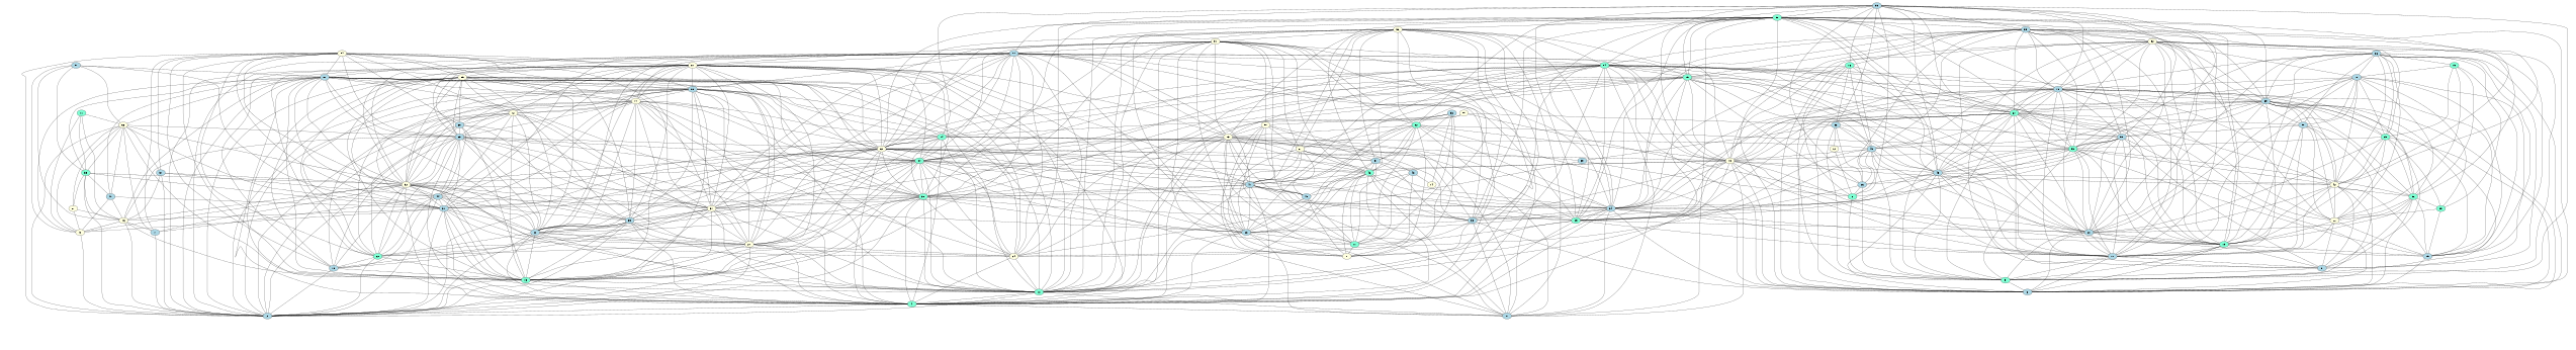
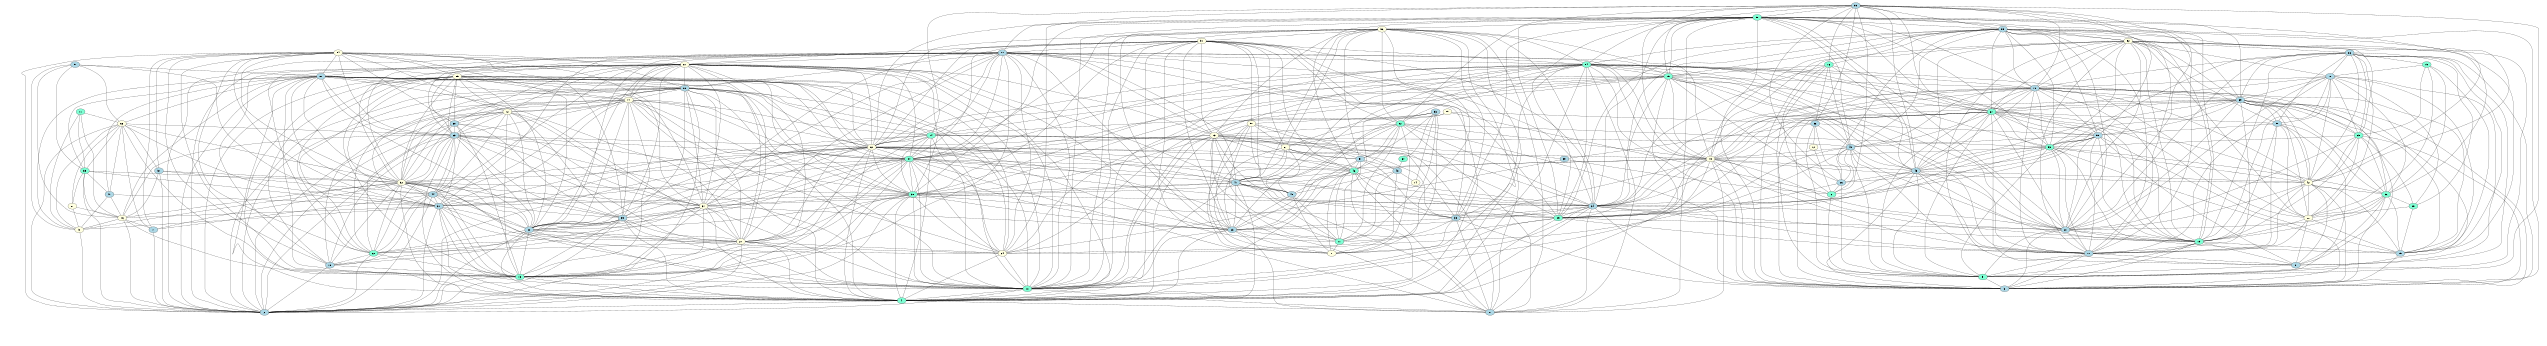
  digraph {
    rankdir=BT
    node [fillcolor=lightblue style=filled]
    edge [arrowhead=both]
    4 [fillcolor=aquamarine]
    0
    10 [fillcolor=aquamarine]
    23
    n5 [label=33]
    34
    41
    46 [fillcolor=aquamarine]
    48 [fillcolor=lightyellow]
    54 [fillcolor=aquamarine]
    60 [fillcolor=lightyellow]
    73 [fillcolor=lightyellow]
    82 [fillcolor=aquamarine]
    84 [fillcolor=aquamarine]
    91 [fillcolor=lightyellow]
    96 [fillcolor=lightyellow]
    98 [fillcolor=aquamarine]
    13 [fillcolor=aquamarine]
    27 [fillcolor=lightyellow]
    30
    31
    35
    37 [fillcolor=lightyellow]
    38 [fillcolor=aquamarine]
    63
    77 [fillcolor=lightyellow]
    80
    81
    85 [fillcolor=lightyellow]
    87 [fillcolor=lightyellow]
    88
    24 [fillcolor=lightyellow]
    25 [fillcolor=aquamarine]
    52 [fillcolor=lightyellow]
    74 [fillcolor=aquamarine]
    75 [fillcolor=aquamarine]
    40
    61 [fillcolor=lightyellow]
    90 [fillcolor=lightyellow]
    51
    53 [fillcolor=aquamarine]
    45
    67 [fillcolor=aquamarine]
    69
    70
    95
    92 [fillcolor=lightyellow]
    49
    99
    16 [fillcolor=lightyellow]
    18
    22 [fillcolor=aquamarine]
    44
    66 [fillcolor=lightyellow]
    68
    72 [fillcolor=lightyellow]
    94 [fillcolor=lightyellow]
    59 [fillcolor=aquamarine]
    47
    97
    39
    89 [fillcolor=lightyellow]
    26
    76 [fillcolor=aquamarine]
    57
    43
    93
    55
    65 [fillcolor=aquamarine]
    86
    78
    56
    1 [fillcolor=lightyellow]
    11 [fillcolor=aquamarine]
+   64 [fillcolor=aquamarine]
    2
    7
    9 [fillcolor=lightyellow]
    21 [fillcolor=lightyellow]
    71 [fillcolor=aquamarine]
    3
    5 [fillcolor=aquamarine]
    15
    17
    19 [fillcolor=aquamarine]
    20
    36 [fillcolor=aquamarine]
    42 [fillcolor=lightyellow]
    6 [fillcolor=aquamarine]
    8
    n91 [label=50]
    28 [fillcolor=lightyellow]
    29 [fillcolor=aquamarine]
    79 [fillcolor=aquamarine]
    12 [fillcolor=lightyellow]
    14 [fillcolor=lightyellow]
    4 -> 10
    4 -> 23
    4 -> 34
    4 -> 41
    4 -> 46
    4 -> 60
    4 -> 73
    4 -> 84
    4 -> 91
    4 -> 96
    4 -> 13
    4 -> 27
    4 -> 30
    4 -> 31
    4 -> 35
    4 -> 37
    4 -> 38
    4 -> 63
    4 -> 77
    4 -> 80
    4 -> 81
    4 -> 85
    4 -> 87
    4 -> 88
    4 -> 24
    4 -> 25
    4 -> 52
    4 -> 74
    4 -> 75
    0 -> 4
    0 -> 10
    0 -> 23
    0 -> n5
    0 -> 34
    0 -> 41
    0 -> 46
    0 -> 48
    0 -> 54
    0 -> 60
    0 -> 73
    0 -> 82
    0 -> 84
    0 -> 91
    0 -> 96
    0 -> 98
    10 -> 23
    10 -> 34
    10 -> 41
    10 -> 46
    10 -> 48
    10 -> 54
    10 -> 73
    10 -> 84
    10 -> 91
    10 -> 96
    10 -> 98
    10 -> 13
    10 -> 27
    10 -> 30
    10 -> 31
    10 -> 35
    10 -> 37
    10 -> 38
    10 -> 63
    10 -> 77
    10 -> 80
    10 -> 81
    10 -> 85
    10 -> 87
    10 -> 88
    10 -> 24
    10 -> 25
    10 -> 52
    10 -> 74
    10 -> 75
    23 -> n5
    23 -> 34
    23 -> 41
    23 -> 46
    23 -> 54
    23 -> 60
    23 -> 82
    23 -> 84
    23 -> 91
    23 -> 96
    23 -> 37
    23 -> 38
    23 -> 87
    23 -> 88
    23 -> 40
    23 -> 61
    23 -> 90
    23 -> 51
    n5 -> 34
    n5 -> 41
    n5 -> 46
    n5 -> 48
    n5 -> 73
    n5 -> 84
    n5 -> 91
    n5 -> 96
    n5 -> 98
    n5 -> 61
    n5 -> 51
    n5 -> 53
    34 -> 41
    34 -> 46
    34 -> 48
    34 -> 54
    34 -> 60
    34 -> 73
    34 -> 82
    34 -> 91
    34 -> 96
    34 -> 98
    34 -> 38
    34 -> 88
    34 -> 75
    34 -> 53
    34 -> 45
    34 -> 67
    34 -> 69
    34 -> 70
    34 -> 95
    41 -> 46
    41 -> 54
    41 -> 60
    41 -> 73
    41 -> 82
    41 -> 84
    41 -> 96
    41 -> 87
    41 -> 88
    41 -> 61
    41 -> 90
    46 -> 48
    46 -> 54
    46 -> 60
    46 -> 73
    46 -> 82
    46 -> 84
    46 -> 91
    46 -> 98
    46 -> 61
    46 -> 51
    48 -> 60
    48 -> 82
    48 -> 84
    48 -> 96
    48 -> 88
    48 -> 75
    48 -> 53
    48 -> 67
    48 -> 69
    48 -> 70
    48 -> 95
    48 -> 92
    48 -> 49
    48 -> 99
    54 -> 60
    54 -> 73
    54 -> 84
    54 -> 91
    54 -> 96
    54 -> 63
    54 -> 77
    54 -> 80
    54 -> 81
    54 -> 85
    54 -> 87
    54 -> 88
    54 -> 74
    54 -> 75
    60 -> 73
    60 -> 84
    60 -> 91
    60 -> 96
    60 -> 98
    60 -> 63
    60 -> 77
    60 -> 80
    60 -> 81
    60 -> 85
    60 -> 87
    60 -> 88
    60 -> 74
    60 -> 75
    73 -> 82
    73 -> 84
    73 -> 91
    73 -> 96
    73 -> 87
    73 -> 88
    73 -> 90
    82 -> 84
    82 -> 91
    82 -> 96
    82 -> 98
    84 -> 91
    84 -> 96
    84 -> 98
    84 -> 88
    84 -> 95
    91 -> 96
    96 -> 98
    98 -> 99
    13 -> 54
    13 -> 60
    13 -> 27
    13 -> 30
    13 -> 31
    13 -> 35
    13 -> 37
    13 -> 38
    13 -> 77
    13 -> 80
    13 -> 81
    13 -> 85
    13 -> 87
    13 -> 88
    13 -> 52
    13 -> 16
    13 -> 18
    13 -> 22
    13 -> 44
    13 -> 66
    13 -> 68
    13 -> 72
    13 -> 94
    27 -> 54
    27 -> 60
    27 -> 30
    27 -> 31
    27 -> 35
    27 -> 37
    27 -> 38
    27 -> 63
    27 -> 80
    27 -> 81
    27 -> 85
    27 -> 87
    27 -> 88
    27 -> 52
    27 -> 74
    27 -> 72
    30 -> 54
    30 -> 60
    30 -> 31
    30 -> 35
    30 -> 37
    30 -> 38
    30 -> 63
    30 -> 77
    30 -> 81
    30 -> 85
    30 -> 87
    30 -> 88
    30 -> 52
    30 -> 74
    30 -> 44
    30 -> 72
    30 -> 94
    31 -> 54
    31 -> 60
    31 -> 38
    31 -> 63
    31 -> 77
    31 -> 80
    31 -> 88
    31 -> 52
    31 -> 74
    31 -> 44
    31 -> 66
    31 -> 94
    31 -> 59
    31 -> 47
    31 -> 97
    35 -> 54
    35 -> 60
    35 -> 37
    35 -> 63
    35 -> 77
    35 -> 80
    35 -> 87
    35 -> 52
    35 -> 44
    35 -> 68
    35 -> 72
    35 -> 94
    37 -> 41
    37 -> 54
    37 -> 60
-   37 -> 73
    37 -> 91
    37 -> 38
    37 -> 63
    37 -> 80
    37 -> 85
    37 -> 87
    37 -> 88
    37 -> 52
    37 -> 44
    37 -> 68
    37 -> 72
    37 -> 94
    38 -> 41
    38 -> 48
    38 -> 54
    38 -> 60
    38 -> 73
    38 -> 84
    38 -> 91
    38 -> 98
    38 -> 63
    38 -> 77
    38 -> 80
    38 -> 81
    38 -> 87
    38 -> 52
    38 -> 74
    38 -> 75
    63 -> 77
    63 -> 80
    63 -> 81
    63 -> 85
    63 -> 87
    63 -> 88
    63 -> 66
    63 -> 68
    63 -> 72
    63 -> 94
    77 -> 80
    77 -> 81
    77 -> 85
    77 -> 87
    77 -> 88
    80 -> 81
    80 -> 85
    80 -> 87
    80 -> 88
    80 -> 94
    81 -> 88
    81 -> 94
    81 -> 97
    85 -> 87
    85 -> 94
    87 -> 91
    87 -> 88
    87 -> 94
    88 -> 91
    88 -> 98
    24 -> 54
    24 -> 60
    24 -> 27
    24 -> 30
    24 -> 31
    24 -> 38
    24 -> 77
    24 -> 80
    24 -> 81
    24 -> 88
    24 -> 25
    24 -> 75
    24 -> 49
    24 -> 99
    24 -> 39
    24 -> 89
    25 -> 34
    25 -> 48
    25 -> 54
    25 -> 60
    25 -> 84
    25 -> 98
    25 -> 38
    25 -> 88
    25 -> 74
    25 -> 45
    25 -> 67
    25 -> 70
    25 -> 95
    25 -> 49
    25 -> 99
    25 -> 26
    25 -> 76
    52 -> 54
    52 -> 60
    52 -> 63
    52 -> 77
    52 -> 80
    52 -> 81
    52 -> 85
    52 -> 87
    52 -> 88
    52 -> 66
    52 -> 68
    52 -> 72
    52 -> 94
    52 -> 59
    52 -> 57
    74 -> 77
    74 -> 80
    74 -> 81
    74 -> 88
    74 -> 75
    74 -> 99
    74 -> 89
    75 -> 84
    75 -> 98
    75 -> 88
    75 -> 95
    75 -> 99
    75 -> 76
    40 -> 41
    40 -> 73
    40 -> 91
    40 -> 61
    40 -> 51
    40 -> 43
    40 -> 93
    61 -> 73
    61 -> 82
    61 -> 91
    61 -> 96
    61 -> 90
    61 -> 93
    90 -> 91
    90 -> 93
    51 -> 73
    51 -> 82
    51 -> 96
    51 -> 61
    51 -> 90
    51 -> 93
    53 -> 82
    53 -> 84
    53 -> 98
    53 -> 67
    53 -> 69
    53 -> 70
    53 -> 95
    53 -> 92
    53 -> 55
    53 -> 65
    53 -> 86
    45 -> 48
    45 -> 84
    45 -> 98
-   45 -> 56
+   45 -> 75
    45 -> 53
    45 -> 67
    45 -> 69
    45 -> 70
    45 -> 92
    45 -> 49
    45 -> 99
    45 -> 76
    45 -> 55
    67 -> 84
    67 -> 98
    67 -> 75
    67 -> 69
    67 -> 70
    67 -> 95
    67 -> 92
    67 -> 99
    67 -> 78
    69 -> 84
    69 -> 98
    69 -> 70
    69 -> 95
    69 -> 92
    69 -> 86
    69 -> 78
    70 -> 84
    70 -> 98
    70 -> 75
    70 -> 95
    70 -> 92
    70 -> 99
    70 -> 86
    70 -> 78
    95 -> 98
    95 -> 99
    92 -> 98
    92 -> 95
    49 -> 98
    49 -> 74
    49 -> 75
    49 -> 67
    49 -> 70
    49 -> 95
    49 -> 76
    49 -> 55
    49 -> 56
    16 -> 31
    16 -> 63
    16 -> 81
    16 -> 52
    16 -> 59
    16 -> 47
    16 -> 97
    16 -> 57
    16 -> 21
    16 -> 71
    18 -> 35
    18 -> 37
    18 -> 63
    18 -> 85
    18 -> 87
    18 -> 52
    18 -> 22
    18 -> 44
    18 -> 72
    18 -> 94
    22 -> 27
    22 -> 30
    22 -> 35
    22 -> 37
    22 -> 63
    22 -> 77
    22 -> 80
    22 -> 85
    22 -> 87
    22 -> 52
    22 -> 44
    22 -> 68
    22 -> 94
    44 -> 63
    44 -> 80
    44 -> 81
    44 -> 85
    44 -> 87
    44 -> 52
    44 -> 68
    44 -> 72
    44 -> 57
    66 -> 81
    66 -> 97
    66 -> 71
    68 -> 85
    68 -> 87
    68 -> 72
    68 -> 94
    72 -> 77
    72 -> 80
    72 -> 85
    72 -> 87
    72 -> 94
    59 -> 81
    59 -> 66
    59 -> 97
    59 -> 71
    47 -> 81
    47 -> 66
    47 -> 59
    39 -> 74
    39 -> 56
    26 -> 75
    26 -> 45
    26 -> 95
    26 -> 49
    26 -> 99
    26 -> 55
    26 -> 56
    76 -> 95
    76 -> 99
    57 -> 66
    57 -> 94
    43 -> 90
    43 -> 51
+   43 -> 64
    55 -> 67
    55 -> 69
    55 -> 70
    55 -> 95
    55 -> 99
    55 -> 76
    55 -> 56
    55 -> n91
    65 -> 69
    65 -> 70
    65 -> 92
    65 -> 86
    65 -> 78
    65 -> 79
    86 -> 92
    78 -> 92
    78 -> 86
    78 -> 79
    56 -> 99
    56 -> 89
    56 -> 76
    1 -> 23
    1 -> n5
    1 -> 46
    1 -> 73
    1 -> 82
    1 -> 96
    1 -> 40
    1 -> 61
    1 -> 90
    1 -> 43
    1 -> 93
    1 -> 11
    11 -> 23
    11 -> n5
    11 -> 41
    11 -> 46
    11 -> 73
    11 -> 82
    11 -> 91
    11 -> 96
    11 -> 40
    11 -> 90
    11 -> 51
    11 -> 43
    11 -> 93
+   64 -> 93
    2 -> 4
    2 -> 10
    2 -> 54
    2 -> 60
    2 -> 13
    2 -> 27
    2 -> 30
    2 -> 31
    2 -> 35
    2 -> 37
    2 -> 38
    2 -> 63
    2 -> 77
    2 -> 80
    2 -> 81
    2 -> 85
    2 -> 87
    2 -> 88
    2 -> 16
    2 -> 18
    2 -> 22
    2 -> 44
    2 -> 66
    2 -> 68
    2 -> 72
    2 -> 94
    2 -> 59
    2 -> 57
    2 -> 7
    2 -> 9
    7 -> 52
    7 -> 16
    7 -> 44
    7 -> 66
    7 -> 94
    9 -> 31
    9 -> 81
    9 -> 52
    9 -> 16
    9 -> 66
    9 -> 47
    9 -> 97
    9 -> 21
    9 -> 71
    21 -> 66
    21 -> 59
    3 -> n5
    3 -> 34
    3 -> 48
    3 -> 82
    3 -> 84
    3 -> 98
    3 -> 45
    3 -> 67
    3 -> 69
    3 -> 70
    3 -> 95
    3 -> 92
    3 -> 55
    3 -> 65
    3 -> 86
    3 -> 5
    3 -> 15
    3 -> 17
    3 -> 19
    3 -> 20
    3 -> 36
    3 -> 42
    5 -> 53
    5 -> 45
    5 -> 67
    5 -> 69
    5 -> 70
    5 -> 95
    5 -> 49
    5 -> 99
    5 -> 26
    5 -> 76
    5 -> 56
    5 -> 17
    5 -> 19
    5 -> 20
    5 -> 6
    5 -> 8
    5 -> n91
    15 -> 53
    15 -> 69
    15 -> 70
    15 -> 92
    15 -> 86
    15 -> 78
    15 -> 19
    15 -> 20
    15 -> 36
    15 -> 42
    15 -> 28
    15 -> 29
    15 -> 79
    17 -> 34
    17 -> 48
    17 -> 84
    17 -> 98
    17 -> 25
    17 -> 75
    17 -> 53
    17 -> 45
    17 -> 69
    17 -> 70
    17 -> 95
    17 -> 92
    17 -> 49
    17 -> 99
    17 -> 55
    17 -> 78
    17 -> 19
    17 -> 20
    17 -> 42
    17 -> n91
    17 -> 28
    19 -> 34
    19 -> 48
    19 -> 84
    19 -> 98
    19 -> 53
    19 -> 45
    19 -> 67
    19 -> 70
    19 -> 95
    19 -> 92
    19 -> 55
    19 -> 65
    19 -> 86
    19 -> 78
    19 -> 20
    19 -> 36
    19 -> 42
    19 -> n91
    19 -> 28
    20 -> 34
    20 -> 48
    20 -> 84
    20 -> 98
    20 -> 25
    20 -> 75
    20 -> 53
    20 -> 45
    20 -> 67
    20 -> 69
    20 -> 95
    20 -> 92
    20 -> 49
    20 -> 99
    20 -> 55
    20 -> 65
    20 -> 86
    20 -> 78
    20 -> 36
    20 -> 42
    36 -> 53
    36 -> 69
    36 -> 70
    36 -> 92
    36 -> 65
    36 -> 78
    36 -> 42
    36 -> n91
    36 -> 79
    42 -> 48
    42 -> 98
    42 -> 53
    42 -> 45
    42 -> 67
    42 -> 69
    42 -> 70
    42 -> 95
    42 -> 65
    42 -> 86
    42 -> 78
    42 -> n91
    6 -> 49
    6 -> 99
    6 -> 39
    6 -> 89
    6 -> 26
    6 -> 76
    6 -> 55
    6 -> 12
    8 -> 67
    8 -> 69
    8 -> 92
    8 -> 55
    8 -> 86
    8 -> 78
    8 -> 17
    8 -> 19
    8 -> 36
    8 -> 42
    8 -> 28
    n91 -> 67
    n91 -> 69
    n91 -> 92
    n91 -> 86
    n91 -> 78
    28 -> 67
    28 -> 69
    28 -> 70
    28 -> 92
    28 -> 65
    28 -> 86
    28 -> 36
    28 -> 42
    28 -> n91
    28 -> 29
    28 -> 79
    29 -> 65
    29 -> 86
    29 -> 78
    29 -> 36
    79 -> 86
    12 -> 56
    14 -> 43
    14 -> 93
  }
